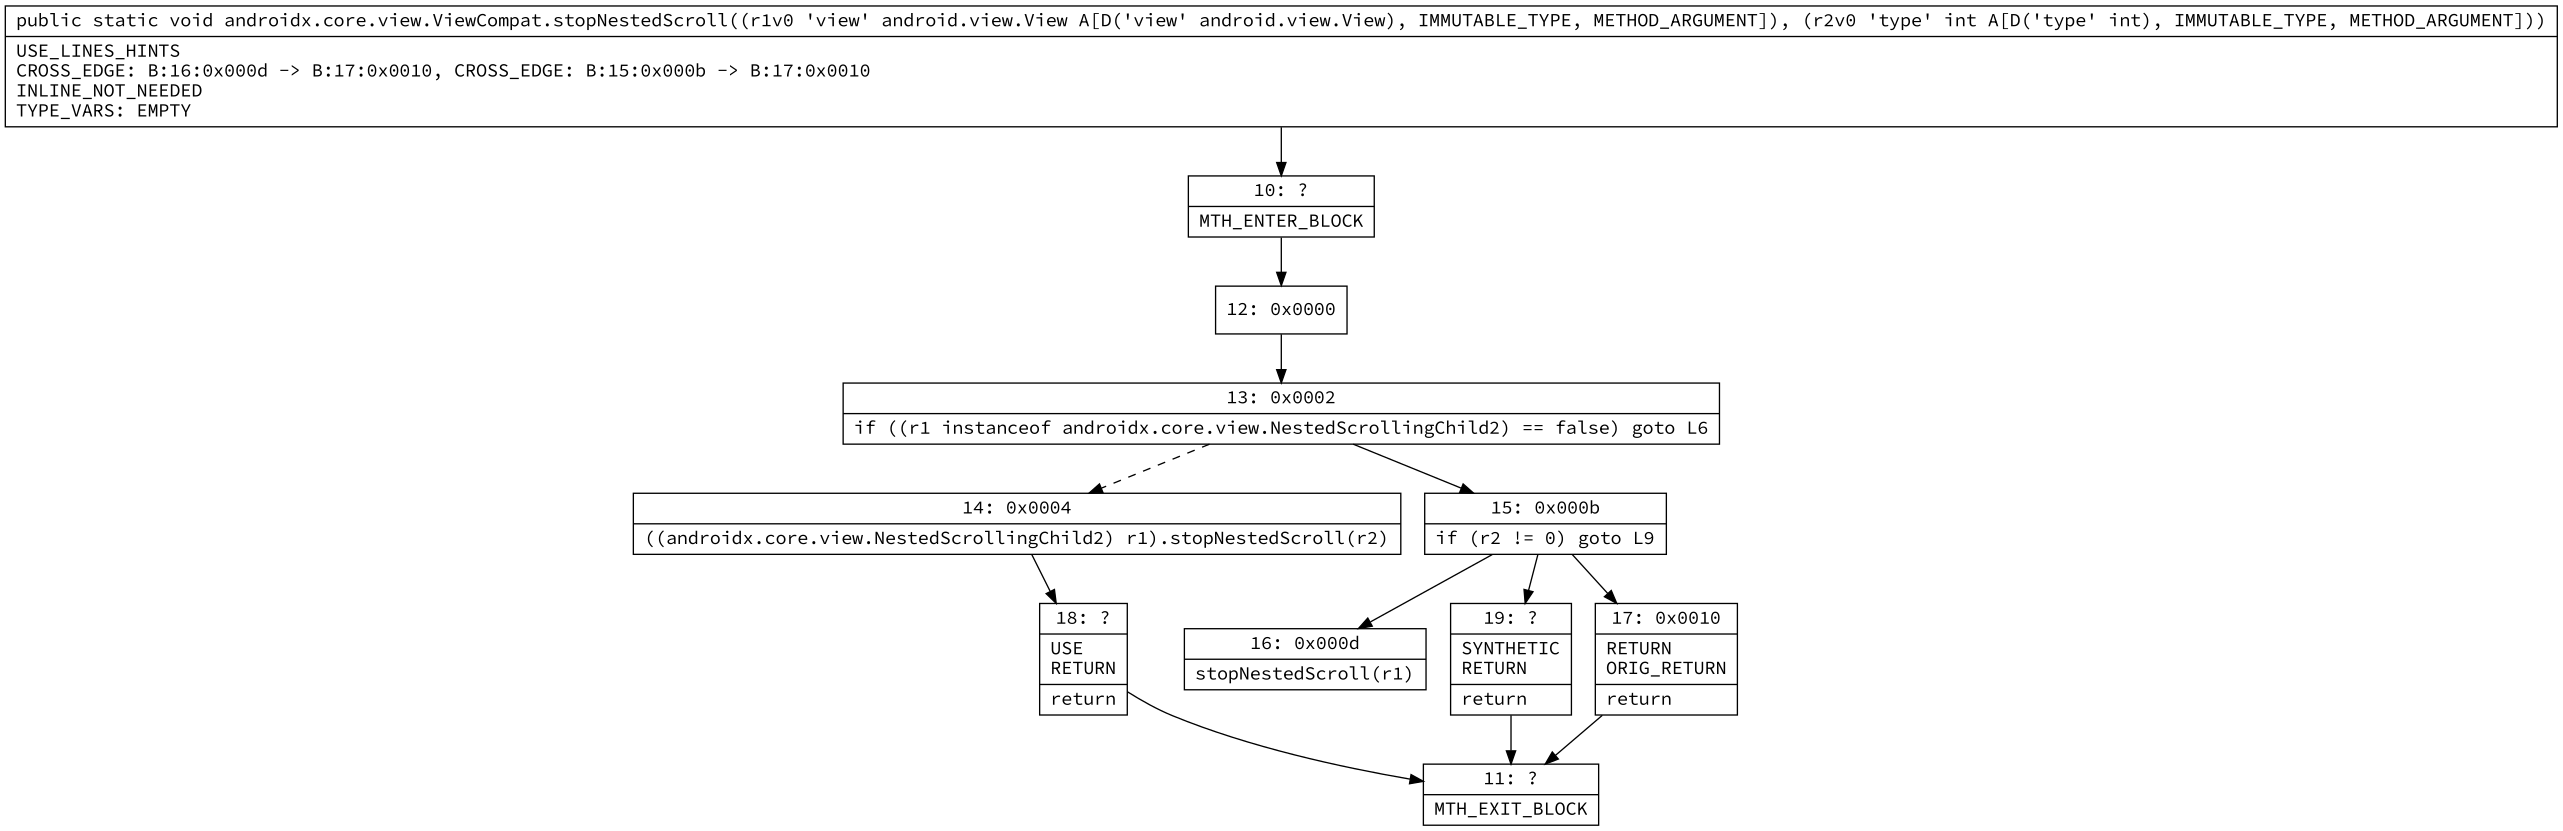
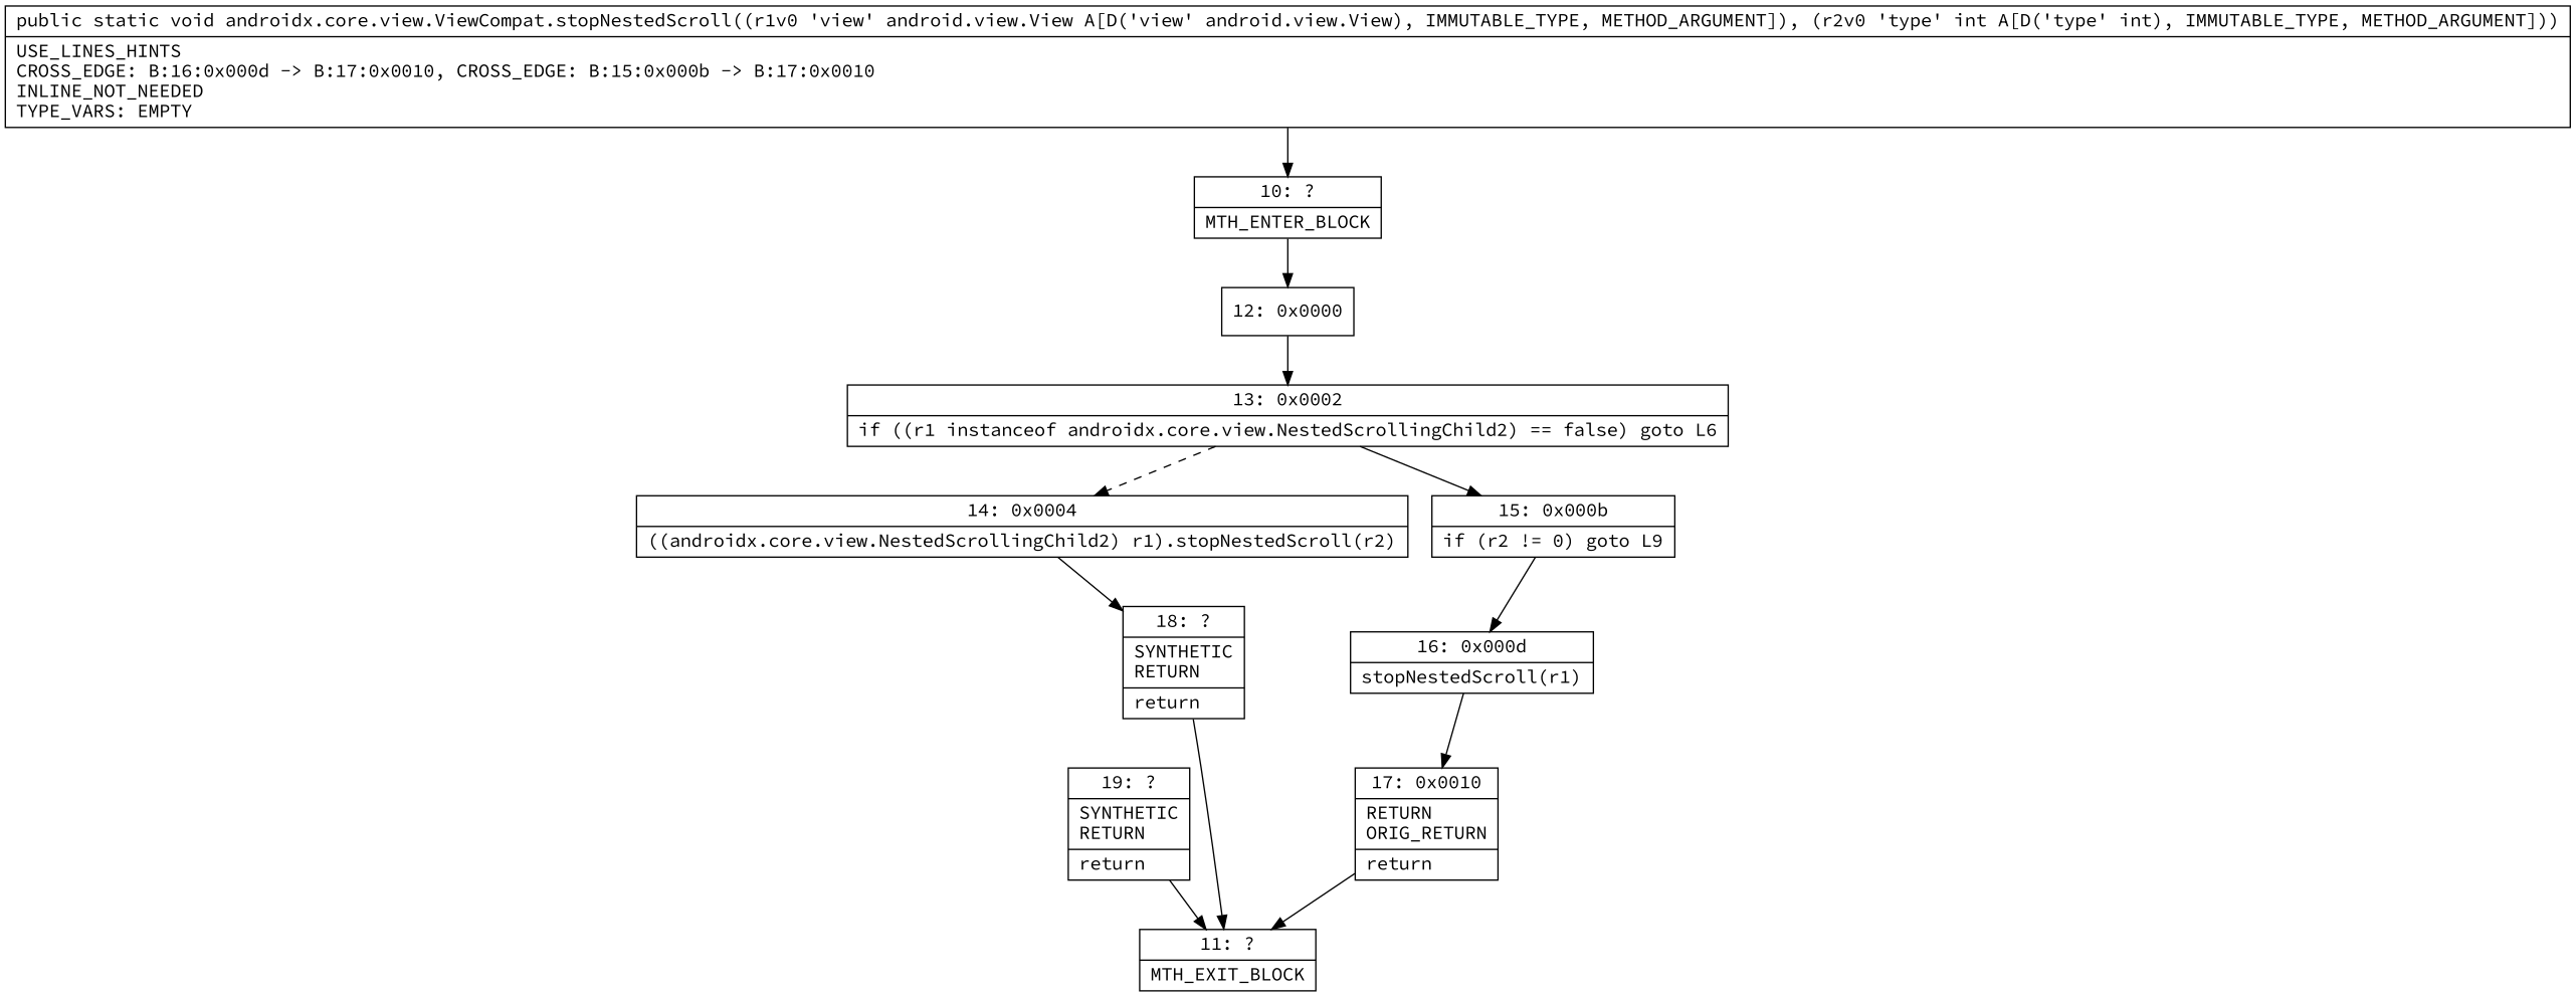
  digraph {
    fontname="Source Code Pro"
    node [fontname="Source Code Pro" shape=record]
    edge [fontname="Source Code Pro"]
    n1 [label="{10\:\ ?|MTH_ENTER_BLOCK\l}"]
    n2 [label="{12\:\ 0x0000}"]
    n3 [label="{13\:\ 0x0002|if ((r1 instanceof androidx.core.view.NestedScrollingChild2) == false) goto L6\l}"]
    n4 [label="{14\:\ 0x0004|((androidx.core.view.NestedScrollingChild2) r1).stopNestedScroll(r2)\l}"]
    n5 [label="{15\:\ 0x000b|if (r2 != 0) goto L9\l}"]
-   n6 [label="{18\:\ ?|USE\lRETURN\l|return\l}"]
+   n6 [label="{18\:\ ?|SYNTHETIC\lRETURN\l|return\l}"]
    n7 [label="{16\:\ 0x000d|stopNestedScroll(r1)\l}"]
    n8 [label="{19\:\ ?|SYNTHETIC\lRETURN\l|return\l}"]
    n9 [label="{11\:\ ?|MTH_EXIT_BLOCK\l}"]
    n10 [label="{17\:\ 0x0010|RETURN\lORIG_RETURN\l|return\l}"]
    n11 [label="{public static void androidx.core.view.ViewCompat.stopNestedScroll((r1v0 'view' android.view.View A[D('view' android.view.View), IMMUTABLE_TYPE, METHOD_ARGUMENT]), (r2v0 'type' int A[D('type' int), IMMUTABLE_TYPE, METHOD_ARGUMENT]))  | USE_LINES_HINTS\lCROSS_EDGE: B:16:0x000d \-\> B:17:0x0010, CROSS_EDGE: B:15:0x000b \-\> B:17:0x0010\lINLINE_NOT_NEEDED\lTYPE_VARS: EMPTY\l}"]
    n1 -> n2
    n2 -> n3
    n3 -> n4 [style=dashed]
    n3 -> n5
    n4 -> n6
    n5 -> n7 [style=solid]
-   n5 -> n8
    n6 -> n9
-   n5 -> n10
+   n7 -> n10
    n8 -> n9
    n10 -> n9
    n11 -> n1
  }
